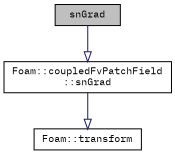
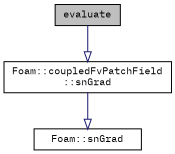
  digraph {
    fontname="IBM Plex Mono"
    rankdir=TB
    node [color=black fontname="IBM Plex Mono" fontsize=10 shape=record]
    edge [arrowhead=onormal color=midnightblue fontname="IBM Plex Mono" fontsize=10 labelfontname=FreeSans labelfontsize=10 style=solid]
-   n1 [fillcolor=grey75 fontcolor=black height=0.2 label=snGrad style=filled width=0.4]
+   n1 [fillcolor=grey75 fontcolor=black height=0.2 label=evaluate style=filled width=0.4]
    n2 [height=0.2 label="Foam::coupledFvPatchField\l::snGrad" width=0.4]
-   n3 [height=0.2 label="Foam::transform" width=0.4]
+   n3 [height=0.2 label="Foam::snGrad" width=0.4]
    n1 -> n2
    n2 -> n3
  }
